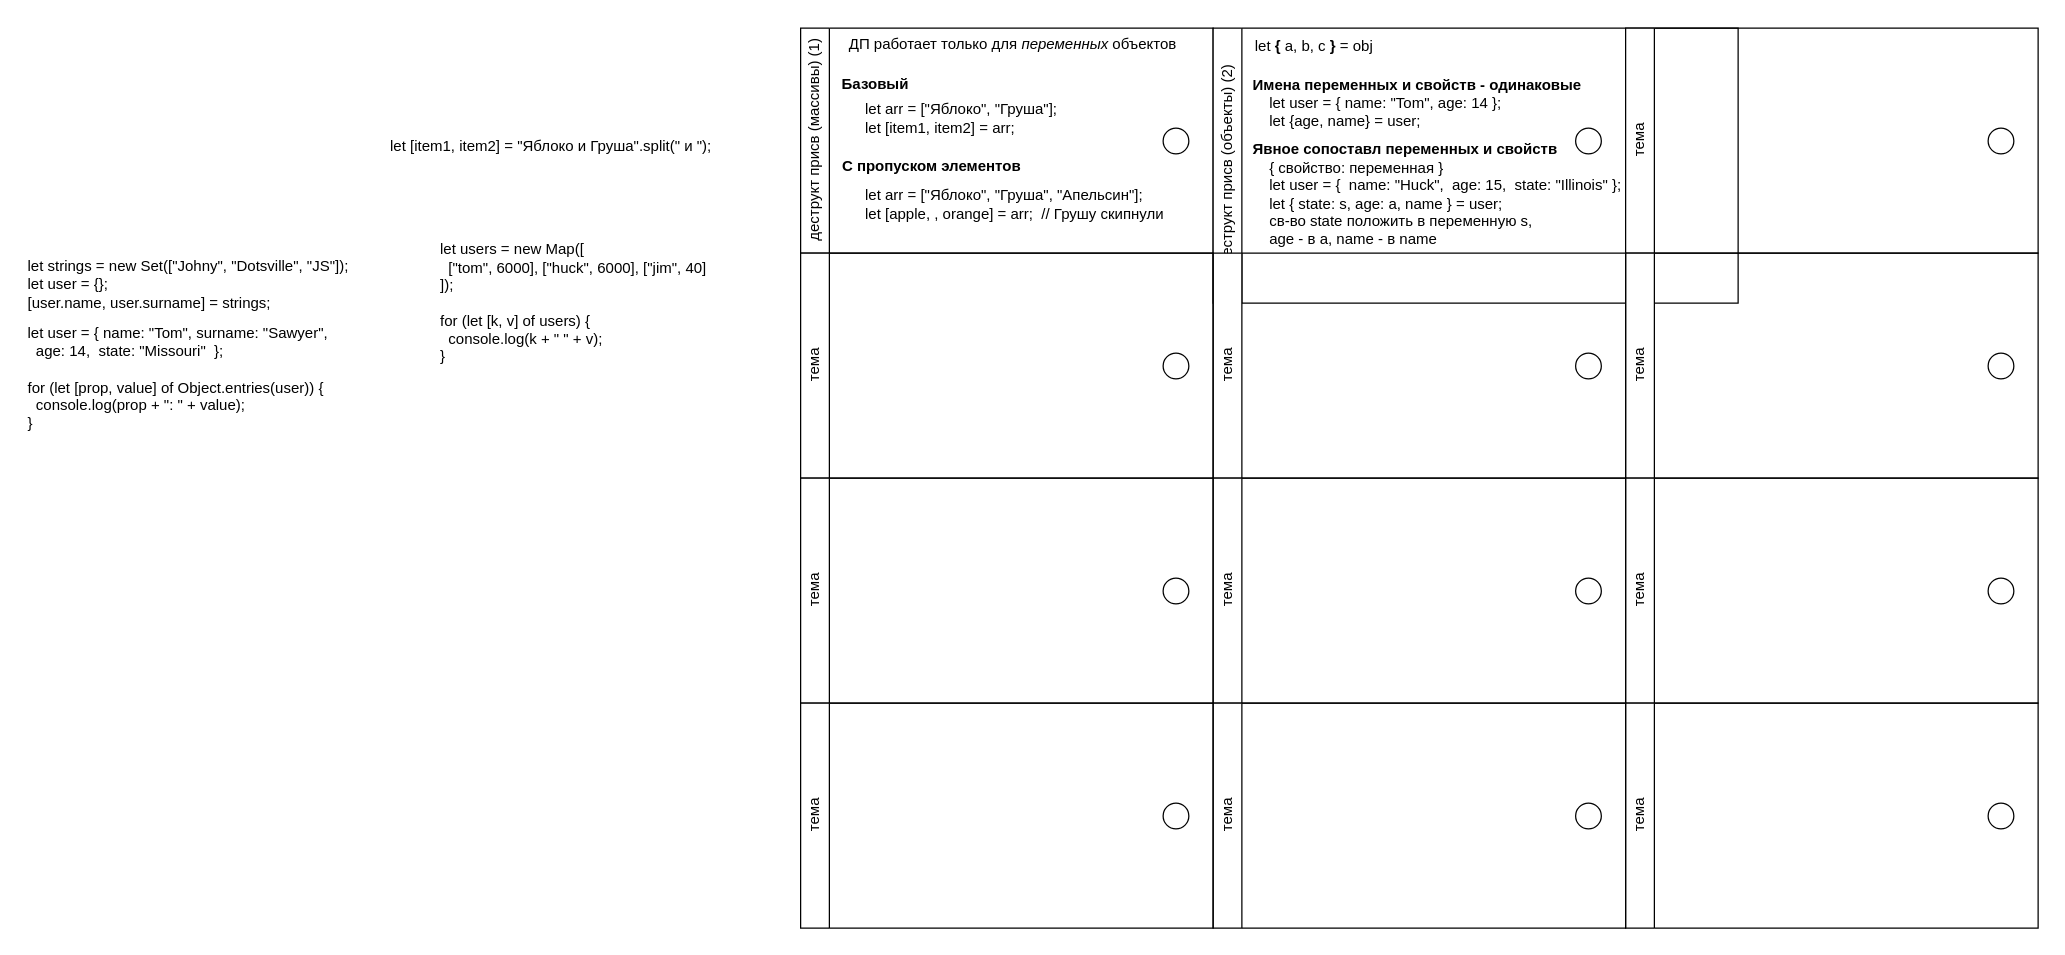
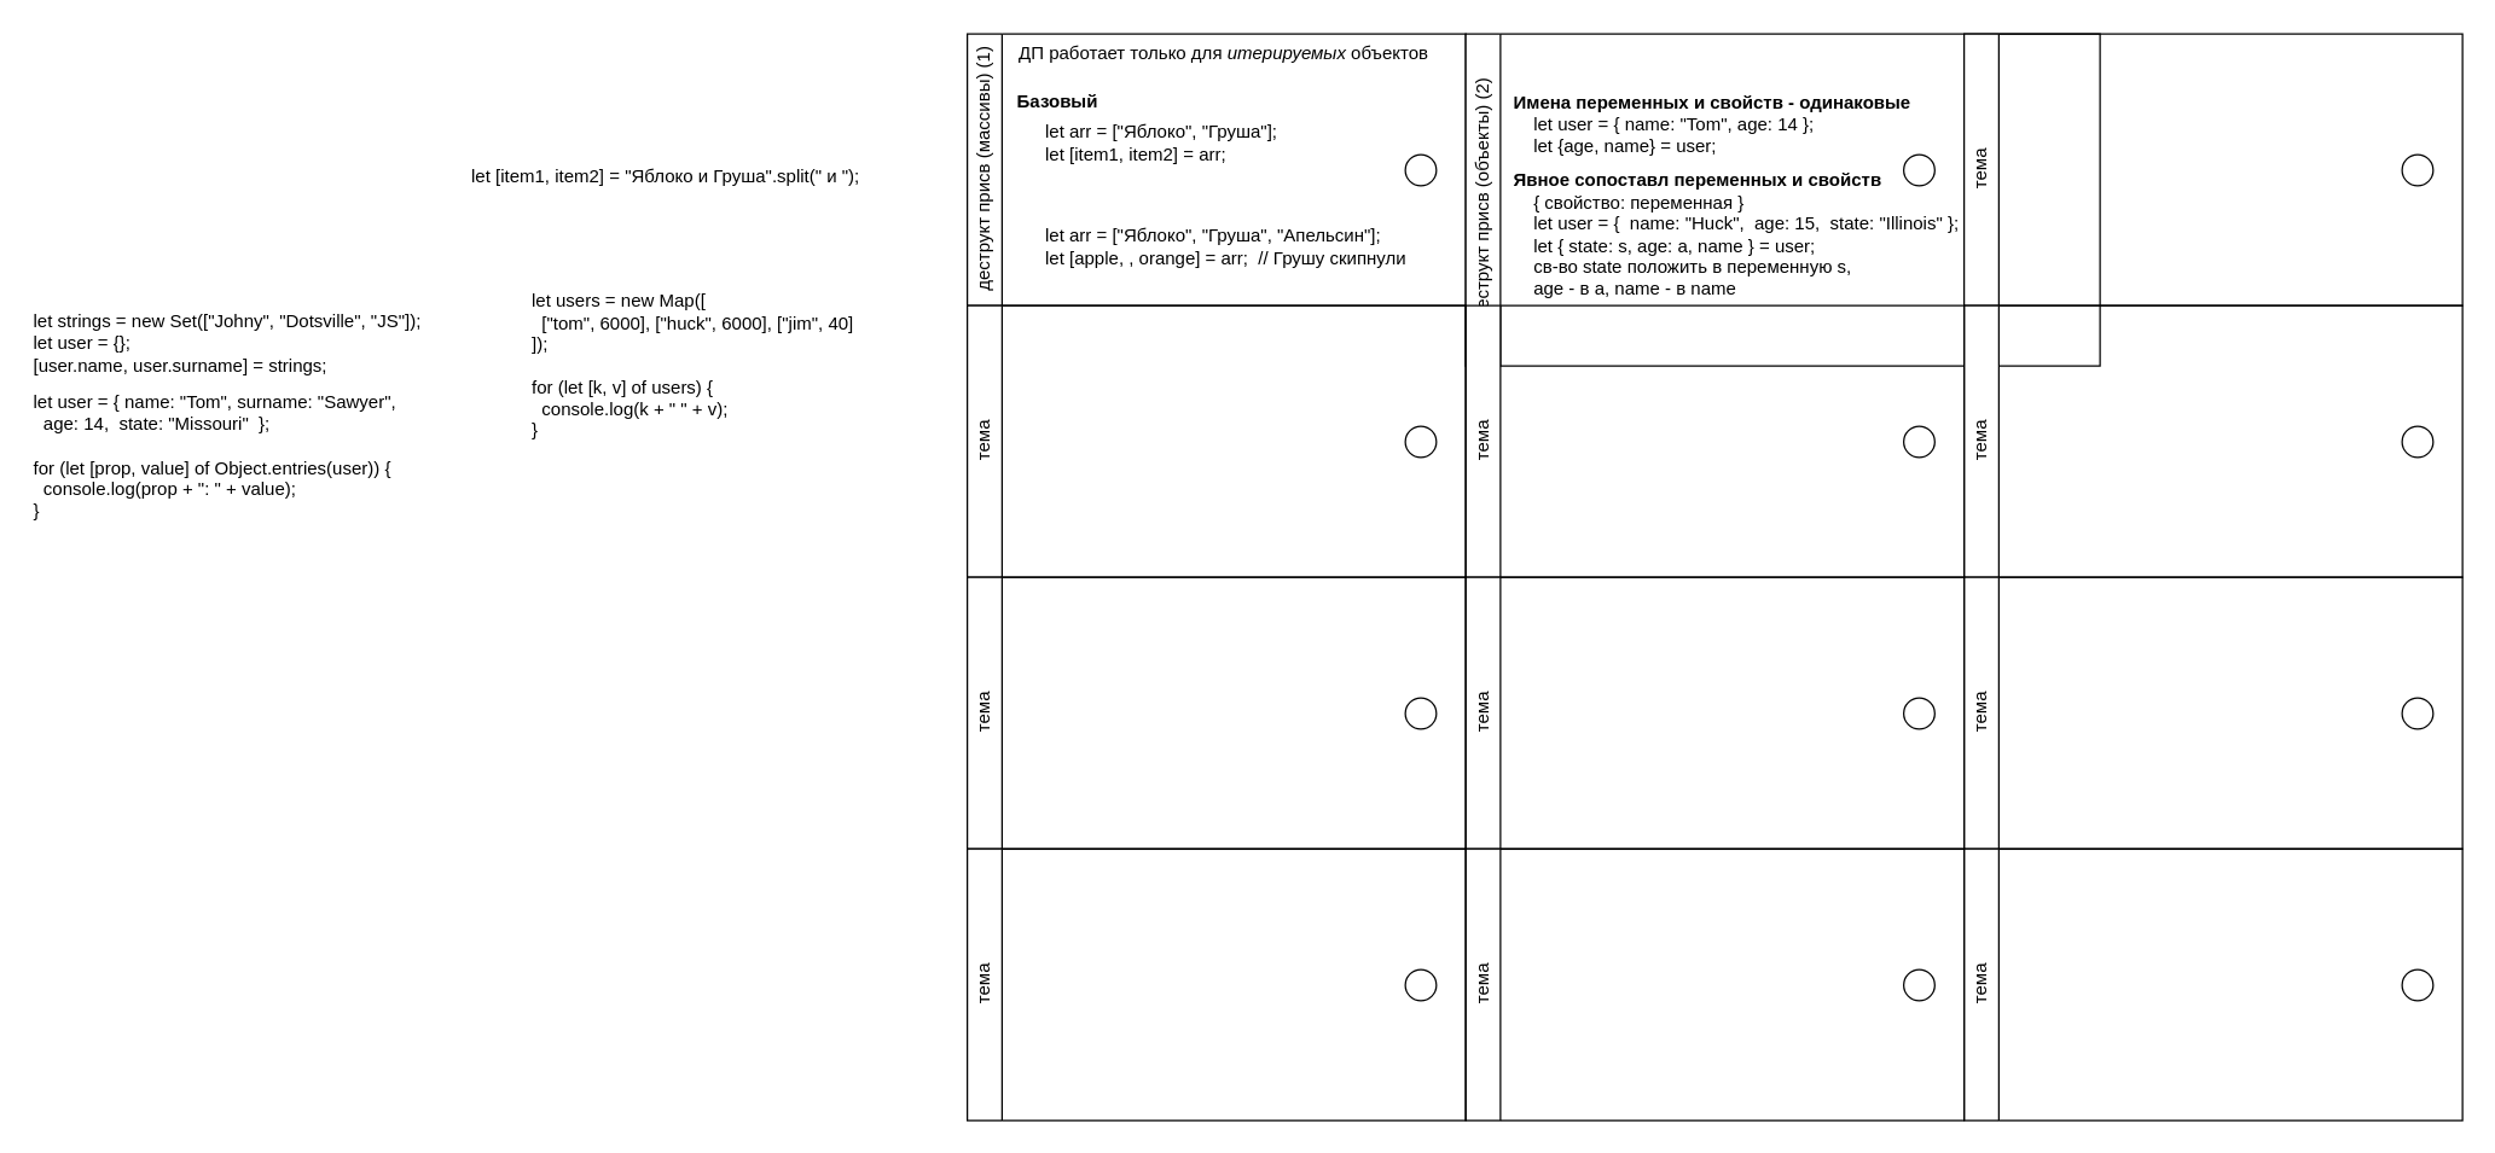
  <mxCell id="0" />
  <mxCell id="1" parent="0" />
  <mxCell id="2" value="деструкт присв (массивы) (1)" style="swimlane;horizontal=0;whiteSpace=wrap;html=1;swimlaneLine=1;fontStyle=0;align=center;verticalAlign=middle;startSize=23;" parent="1" vertex="1"><mxGeometry x="640" y="22" width="330" height="180" as="geometry"><mxRectangle x="-350" y="180" width="40" height="150" as="alternateBounds" /></mxGeometry></mxCell>
  <mxCell id="3" value="" style="ellipse;whiteSpace=wrap;html=1;aspect=fixed;" parent="2" vertex="1"><mxGeometry x="290" y="80" width="20.58" height="20.58" as="geometry" /></mxCell>
  <mxCell id="4" value="let arr = [&quot;Яблоко&quot;, &quot;Груша&quot;];&#10;let [item1, item2] = arr;" style="text;html=1;strokeColor=none;fillColor=none;align=left;verticalAlign=middle;whiteSpace=wrap;rounded=0;" vertex="1" parent="2"><mxGeometry x="50" y="57" width="190" height="30" as="geometry" /></mxCell>
  <mxCell id="5" value="let arr = [&quot;Яблоко&quot;, &quot;Груша&quot;, &quot;Апельсин&quot;];&lt;br&gt;let [apple, , orange] = arr;&amp;nbsp; // Грушу скипнули" style="text;html=1;strokeColor=none;fillColor=none;align=left;verticalAlign=middle;whiteSpace=wrap;rounded=0;" vertex="1" parent="2"><mxGeometry x="50" y="126" width="270" height="30" as="geometry" /></mxCell>
  <mxCell id="6" value="Базовый" style="text;html=1;strokeColor=none;fillColor=none;align=center;verticalAlign=middle;whiteSpace=wrap;rounded=0;fontSize=12;fontFamily=Helvetica;fontColor=default;fontStyle=1" vertex="1" parent="2"><mxGeometry x="30" y="30" width="60" height="30" as="geometry" /></mxCell>
- <mxCell id="7" value="С пропуском элементов" style="text;html=1;strokeColor=none;fillColor=none;align=center;verticalAlign=middle;whiteSpace=wrap;rounded=0;fontSize=12;fontFamily=Helvetica;fontColor=default;fontStyle=1" vertex="1" parent="2"><mxGeometry x="30" y="96" width="150" height="30" as="geometry" /></mxCell>
- <mxCell id="8" value="ДП работает только для &lt;i&gt;переменных &lt;/i&gt;объектов" style="text;html=1;strokeColor=none;fillColor=none;align=center;verticalAlign=middle;whiteSpace=wrap;rounded=0;fontSize=12;fontFamily=Helvetica;fontColor=default;" vertex="1" parent="2"><mxGeometry x="30" y="-2" width="280" height="30" as="geometry" /></mxCell>
+ <mxCell id="8" value="ДП работает только для &lt;i&gt;итерируемых &lt;/i&gt;объектов" style="text;html=1;strokeColor=none;fillColor=none;align=center;verticalAlign=middle;whiteSpace=wrap;rounded=0;fontSize=12;fontFamily=Helvetica;fontColor=default;" vertex="1" parent="2"><mxGeometry x="30" y="-2" width="280" height="30" as="geometry" /></mxCell>
  <mxCell id="9" value="деструкт присв (объекты) (2)" style="swimlane;horizontal=0;whiteSpace=wrap;html=1;swimlaneLine=1;fontStyle=0;align=center;verticalAlign=middle;" parent="1" vertex="1"><mxGeometry x="970" y="22" width="420" height="220" as="geometry"><mxRectangle x="-350" y="180" width="40" height="150" as="alternateBounds" /></mxGeometry></mxCell>
  <mxCell id="10" value="" style="ellipse;whiteSpace=wrap;html=1;aspect=fixed;" parent="9" vertex="1"><mxGeometry x="290" y="80" width="20.58" height="20.58" as="geometry" /></mxCell>
- <mxCell id="11" value="let &lt;b&gt;{&lt;/b&gt; a, b, c &lt;b&gt;}&lt;/b&gt; = obj" style="text;html=1;strokeColor=none;fillColor=none;align=center;verticalAlign=middle;whiteSpace=wrap;rounded=0;fontSize=12;fontFamily=Helvetica;fontColor=default;" vertex="1" parent="9"><mxGeometry x="26" width="110" height="30" as="geometry" /></mxCell>
  <mxCell id="12" value="&lt;b&gt;Имена переменных и свойств - одинаковые&lt;/b&gt;&lt;br&gt;&amp;nbsp; &amp;nbsp; let user = { name: &quot;Tom&quot;, age: 14 };&lt;br&gt;&amp;nbsp; &amp;nbsp; let {age, name} = user;" style="text;html=1;strokeColor=none;fillColor=none;align=left;verticalAlign=middle;whiteSpace=wrap;rounded=0;" vertex="1" parent="9"><mxGeometry x="30" y="40" width="270" height="40" as="geometry" /></mxCell>
  <mxCell id="13" value="&lt;b&gt;Явное сопоставл переменных и свойств&lt;/b&gt;&lt;br&gt;&amp;nbsp; &amp;nbsp;&amp;nbsp;{ свойство: переменная }&lt;br&gt;&amp;nbsp; &amp;nbsp; let user = {&amp;nbsp; name: &quot;Huck&quot;,&amp;nbsp; age: 15,&amp;nbsp; state: &quot;Illinois&quot; };&lt;br&gt;&amp;nbsp; &amp;nbsp; let { state: s,&amp;nbsp;age: a,&amp;nbsp;name } = user;&lt;br&gt;&amp;nbsp; &amp;nbsp; св-во state положить в переменную s,&lt;br&gt;&amp;nbsp; &amp;nbsp; age - в a, name - в name" style="text;html=1;strokeColor=none;fillColor=none;align=left;verticalAlign=middle;whiteSpace=wrap;rounded=0;" vertex="1" parent="9"><mxGeometry x="30" y="98" width="300" height="70" as="geometry" /></mxCell>
  <mxCell id="14" value="тема" style="swimlane;horizontal=0;whiteSpace=wrap;html=1;swimlaneLine=1;fontStyle=0;align=center;verticalAlign=middle;" parent="1" vertex="1"><mxGeometry x="1300" y="22" width="330" height="180" as="geometry"><mxRectangle x="-350" y="180" width="40" height="150" as="alternateBounds" /></mxGeometry></mxCell>
  <mxCell id="15" value="" style="ellipse;whiteSpace=wrap;html=1;aspect=fixed;" parent="14" vertex="1"><mxGeometry x="290" y="80" width="20.58" height="20.58" as="geometry" /></mxCell>
  <mxCell id="16" value="тема" style="swimlane;horizontal=0;whiteSpace=wrap;html=1;swimlaneLine=1;fontStyle=0;align=center;verticalAlign=middle;" parent="1" vertex="1"><mxGeometry x="1300" y="202" width="330" height="180" as="geometry"><mxRectangle x="-350" y="180" width="40" height="150" as="alternateBounds" /></mxGeometry></mxCell>
  <mxCell id="17" value="" style="ellipse;whiteSpace=wrap;html=1;aspect=fixed;" parent="16" vertex="1"><mxGeometry x="290" y="80" width="20.58" height="20.58" as="geometry" /></mxCell>
  <mxCell id="18" value="тема" style="swimlane;horizontal=0;whiteSpace=wrap;html=1;swimlaneLine=1;fontStyle=0;align=center;verticalAlign=middle;" parent="1" vertex="1"><mxGeometry x="970" y="202" width="330" height="180" as="geometry"><mxRectangle x="-350" y="180" width="40" height="150" as="alternateBounds" /></mxGeometry></mxCell>
  <mxCell id="19" value="" style="ellipse;whiteSpace=wrap;html=1;aspect=fixed;" parent="18" vertex="1"><mxGeometry x="290" y="80" width="20.58" height="20.58" as="geometry" /></mxCell>
  <mxCell id="20" value="тема" style="swimlane;horizontal=0;whiteSpace=wrap;html=1;swimlaneLine=1;fontStyle=0;align=center;verticalAlign=middle;" parent="1" vertex="1"><mxGeometry x="640" y="202" width="330" height="180" as="geometry"><mxRectangle x="-350" y="180" width="40" height="150" as="alternateBounds" /></mxGeometry></mxCell>
  <mxCell id="21" value="" style="ellipse;whiteSpace=wrap;html=1;aspect=fixed;" parent="20" vertex="1"><mxGeometry x="290" y="80" width="20.58" height="20.58" as="geometry" /></mxCell>
  <mxCell id="22" value="тема" style="swimlane;horizontal=0;whiteSpace=wrap;html=1;swimlaneLine=1;fontStyle=0;align=center;verticalAlign=middle;" parent="1" vertex="1"><mxGeometry x="1300" y="382" width="330" height="180" as="geometry"><mxRectangle x="-350" y="180" width="40" height="150" as="alternateBounds" /></mxGeometry></mxCell>
  <mxCell id="23" value="" style="ellipse;whiteSpace=wrap;html=1;aspect=fixed;" parent="22" vertex="1"><mxGeometry x="290" y="80" width="20.58" height="20.58" as="geometry" /></mxCell>
  <mxCell id="24" value="тема" style="swimlane;horizontal=0;whiteSpace=wrap;html=1;swimlaneLine=1;fontStyle=0;align=center;verticalAlign=middle;" parent="1" vertex="1"><mxGeometry x="970" y="382" width="330" height="180" as="geometry"><mxRectangle x="-350" y="180" width="40" height="150" as="alternateBounds" /></mxGeometry></mxCell>
  <mxCell id="25" value="" style="ellipse;whiteSpace=wrap;html=1;aspect=fixed;" parent="24" vertex="1"><mxGeometry x="290" y="80" width="20.58" height="20.58" as="geometry" /></mxCell>
  <mxCell id="26" value="тема" style="swimlane;horizontal=0;whiteSpace=wrap;html=1;swimlaneLine=1;fontStyle=0;align=center;verticalAlign=middle;" parent="1" vertex="1"><mxGeometry x="640" y="382" width="330" height="180" as="geometry"><mxRectangle x="-350" y="180" width="40" height="150" as="alternateBounds" /></mxGeometry></mxCell>
  <mxCell id="27" value="" style="ellipse;whiteSpace=wrap;html=1;aspect=fixed;" parent="26" vertex="1"><mxGeometry x="290" y="80" width="20.58" height="20.58" as="geometry" /></mxCell>
  <mxCell id="28" value="тема" style="swimlane;horizontal=0;whiteSpace=wrap;html=1;swimlaneLine=1;fontStyle=0;align=center;verticalAlign=middle;" parent="1" vertex="1"><mxGeometry x="1300" y="562" width="330" height="180" as="geometry"><mxRectangle x="-350" y="180" width="40" height="150" as="alternateBounds" /></mxGeometry></mxCell>
  <mxCell id="29" value="" style="ellipse;whiteSpace=wrap;html=1;aspect=fixed;" parent="28" vertex="1"><mxGeometry x="290" y="80" width="20.58" height="20.58" as="geometry" /></mxCell>
  <mxCell id="30" value="тема" style="swimlane;horizontal=0;whiteSpace=wrap;html=1;swimlaneLine=1;fontStyle=0;align=center;verticalAlign=middle;" parent="1" vertex="1"><mxGeometry x="970" y="562" width="330" height="180" as="geometry"><mxRectangle x="-350" y="180" width="40" height="150" as="alternateBounds" /></mxGeometry></mxCell>
  <mxCell id="31" value="" style="ellipse;whiteSpace=wrap;html=1;aspect=fixed;" parent="30" vertex="1"><mxGeometry x="290" y="80" width="20.58" height="20.58" as="geometry" /></mxCell>
  <mxCell id="32" value="тема" style="swimlane;horizontal=0;whiteSpace=wrap;html=1;swimlaneLine=1;fontStyle=0;align=center;verticalAlign=middle;" parent="1" vertex="1"><mxGeometry x="640" y="562" width="330" height="180" as="geometry"><mxRectangle x="-350" y="180" width="40" height="150" as="alternateBounds" /></mxGeometry></mxCell>
  <mxCell id="33" value="" style="ellipse;whiteSpace=wrap;html=1;aspect=fixed;" parent="32" vertex="1"><mxGeometry x="290" y="80" width="20.58" height="20.58" as="geometry" /></mxCell>
  <mxCell id="34" value="let strings = new Set([&quot;Johny&quot;, &quot;Dotsville&quot;, &quot;JS&quot;]);&lt;br&gt;let user = {};&lt;br&gt;[user.name, user.surname] = strings;" style="text;html=1;strokeColor=none;fillColor=none;align=left;verticalAlign=middle;whiteSpace=wrap;rounded=0;" vertex="1" parent="1"><mxGeometry x="20" y="202" width="290" height="50" as="geometry" /></mxCell>
  <mxCell id="35" value="let user = { name: &quot;Tom&quot;, surname: &quot;Sawyer&quot;,&lt;br&gt;&amp;nbsp; age: 14,&amp;nbsp; state: &quot;Missouri&quot;&amp;nbsp; };&lt;br&gt;&lt;br&gt;for (let [prop, value] of Object.entries(user)) {&lt;br&gt;&amp;nbsp; console.log(prop + &quot;: &quot; + value);&lt;br&gt;}" style="text;html=1;strokeColor=none;fillColor=none;align=left;verticalAlign=middle;whiteSpace=wrap;rounded=0;" vertex="1" parent="1"><mxGeometry x="20" y="262" width="280" height="80" as="geometry" /></mxCell>
  <mxCell id="36" value="let users = new Map([&lt;br&gt;&amp;nbsp; [&quot;tom&quot;, 6000], [&quot;huck&quot;, 6000], [&quot;jim&quot;, 40]&lt;br&gt;]);&lt;br&gt;&lt;br&gt;for (let [k, v] of users) {&lt;br&gt;&amp;nbsp; console.log(k + &quot; &quot; + v);&lt;br&gt;}" style="text;html=1;strokeColor=none;fillColor=none;align=left;verticalAlign=middle;whiteSpace=wrap;rounded=0;" vertex="1" parent="1"><mxGeometry x="350" y="182" width="280" height="120" as="geometry" /></mxCell>
  <mxCell id="37" value="let [item1, item2] = &quot;Яблоко и Груша&quot;.split(&quot; и &quot;);" style="text;html=1;strokeColor=none;fillColor=none;align=left;verticalAlign=middle;whiteSpace=wrap;rounded=0;" vertex="1" parent="1"><mxGeometry x="310" y="102" width="270" height="30" as="geometry" /></mxCell>
